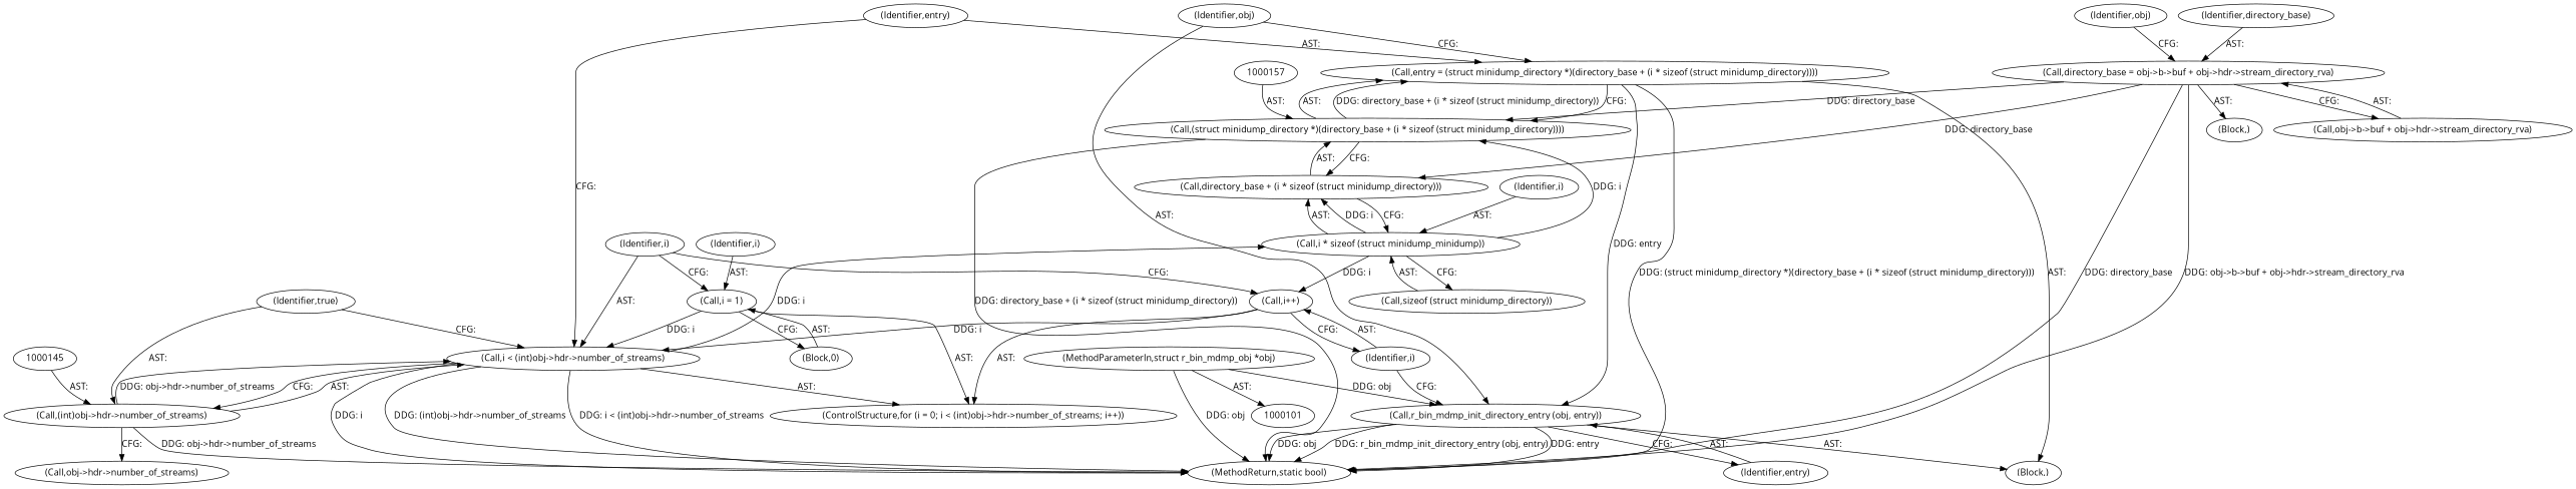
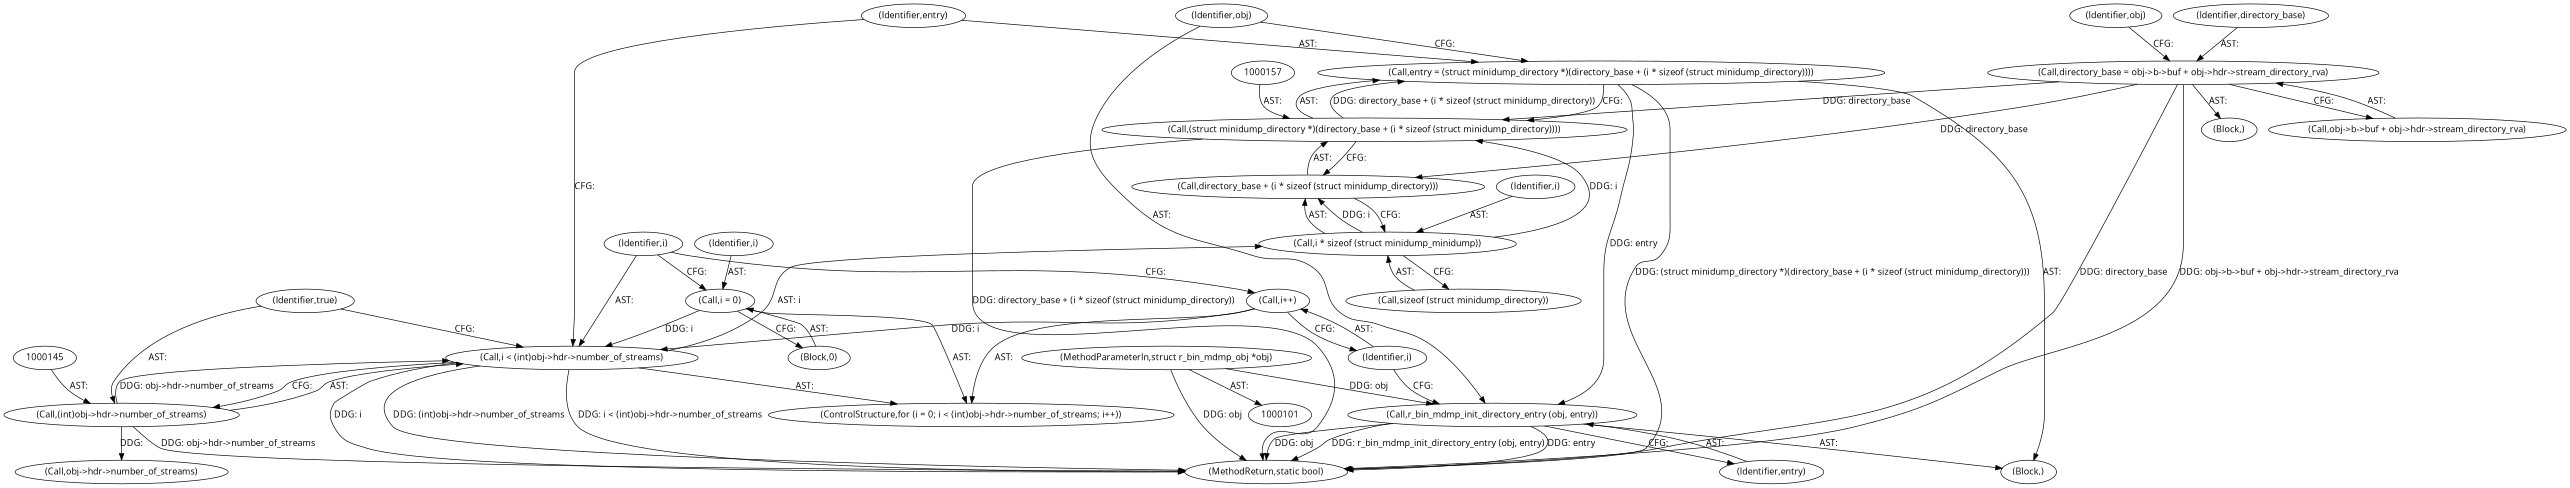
  digraph {
    fontname="Open Sans"
    node [fontname="Open Sans"]
    edge [fontname="Open Sans"]
    n1 [label="(Call,r_bin_mdmp_init_directory_entry (obj, entry))"]
    n2 [label="(Identifier,entry)"]
    n3 [label="(Block,)"]
    n4 [label="(MethodReturn,static bool)"]
    n5 [label="(MethodParameterIn,struct r_bin_mdmp_obj *obj)"]
    1000101
    n7 [label="(Call,entry = (struct minidump_directory *)(directory_base + (i * sizeof (struct minidump_directory))))"]
    n8 [label="(Call,(struct minidump_directory *)(directory_base + (i * sizeof (struct minidump_directory))))"]
    n9 [label="(Call,directory_base + (i * sizeof (struct minidump_directory)))"]
    n10 [label="(Call,i * sizeof (struct minidump_minidump))"]
    n11 [label="(Call,directory_base = obj->b->buf + obj->hdr->stream_directory_rva)"]
    n12 [label="(Block,)"]
    n13 [label="(Call,obj->b->buf + obj->hdr->stream_directory_rva)"]
    n14 [label="(Call,i++)"]
    n15 [label="(Call,sizeof (struct minidump_directory))"]
    n16 [label="(Call,i < (int)obj->hdr->number_of_streams)"]
    n17 [label="(ControlStructure,for (i = 0; i < (int)obj->hdr->number_of_streams; i++))"]
    n18 [label="(Identifier,i)"]
    n19 [label="(Call,(int)obj->hdr->number_of_streams)"]
    n20 [label="(Call,obj->hdr->number_of_streams)"]
-   n21 [label="(Call,i = 1)"]
+   n21 [label="(Call,i = 0)"]
    n22 [label="(Block,0)"]
    n23 [label="(Identifier,i)"]
    n24 [label="(Identifier,i)"]
    n25 [label="(Identifier,true)"]
    n26 [label="(Identifier,entry)"]
    n27 [label="(Identifier,i)"]
    n28 [label="(Identifier,directory_base)"]
    n29 [label="(Identifier,obj)"]
    n30 [label="(Identifier,obj)"]
    1000157
    1000145
    n1 -> n2 [label="CFG: "]
    n1 -> n3 [label="AST: "]
    n1 -> n4 [label="DDG: r_bin_mdmp_init_directory_entry (obj, entry)"]
    n1 -> n4 [label="DDG: entry"]
    n1 -> n4 [label="DDG: obj"]
    n2 -> n1 [label="AST: "]
    n5 -> n1 [label="DDG: obj"]
    n5 -> n4 [label="DDG: obj"]
    n5 -> 1000101 [label="AST: "]
    n7 -> n1 [label="DDG: entry"]
    n7 -> n3 [label="AST: "]
    n7 -> n4 [label="DDG: (struct minidump_directory *)(directory_base + (i * sizeof (struct minidump_directory)))"]
    n7 -> n8 [label="CFG: "]
    n8 -> n4 [label="DDG: directory_base + (i * sizeof (struct minidump_directory))"]
    n8 -> n7 [label="AST: "]
    n8 -> n7 [label="DDG: directory_base + (i * sizeof (struct minidump_directory))"]
    n8 -> n9 [label="CFG: "]
    n9 -> n8 [label="AST: "]
    n9 -> n10 [label="CFG: "]
    n10 -> n8 [label="DDG: i"]
    n10 -> n9 [label="AST: "]
    n10 -> n9 [label="DDG: i"]
-   n10 -> n14 [label="DDG: i"]
    n10 -> n15 [label="CFG: "]
    n11 -> n4 [label="DDG: directory_base"]
    n11 -> n4 [label="DDG: obj->b->buf + obj->hdr->stream_directory_rva"]
    n11 -> n8 [label="DDG: directory_base"]
    n11 -> n9 [label="DDG: directory_base"]
    n11 -> n12 [label="AST: "]
    n11 -> n13 [label="CFG: "]
    n13 -> n11 [label="AST: "]
    n14 -> n16 [label="DDG: i"]
    n14 -> n17 [label="AST: "]
    n14 -> n18 [label="CFG: "]
    n15 -> n10 [label="AST: "]
    n16 -> n4 [label="DDG: i < (int)obj->hdr->number_of_streams"]
    n16 -> n4 [label="DDG: i"]
    n16 -> n4 [label="DDG: (int)obj->hdr->number_of_streams"]
-   n16 -> n10 [label="DDG: i"]
+   n16 -> n10 [label="AST: i"]
    n16 -> n17 [label="AST: "]
    n16 -> n19 [label="CFG: "]
    n18 -> n1 [label="CFG: "]
    n18 -> n14 [label="AST: "]
    n19 -> n4 [label="DDG: obj->hdr->number_of_streams"]
    n19 -> n16 [label="AST: "]
    n19 -> n16 [label="DDG: obj->hdr->number_of_streams"]
-   n19 -> n20 [label="CFG: "]
+   n19 -> n20 [label="DDG: "]
    n21 -> n16 [label="DDG: i"]
    n21 -> n17 [label="AST: "]
    n21 -> n22 [label="CFG: "]
    n22 -> n21 [label="AST: "]
    n23 -> n14 [label="CFG: "]
    n23 -> n16 [label="AST: "]
    n23 -> n21 [label="CFG: "]
    n24 -> n10 [label="AST: "]
    n25 -> n16 [label="CFG: "]
    n25 -> n19 [label="AST: "]
    n26 -> n7 [label="AST: "]
    n26 -> n16 [label="CFG: "]
    n27 -> n21 [label="AST: "]
    n28 -> n11 [label="AST: "]
    n29 -> n11 [label="CFG: "]
    n30 -> n1 [label="AST: "]
    n30 -> n7 [label="CFG: "]
    1000157 -> n8 [label="AST: "]
    1000145 -> n19 [label="AST: "]
  }
